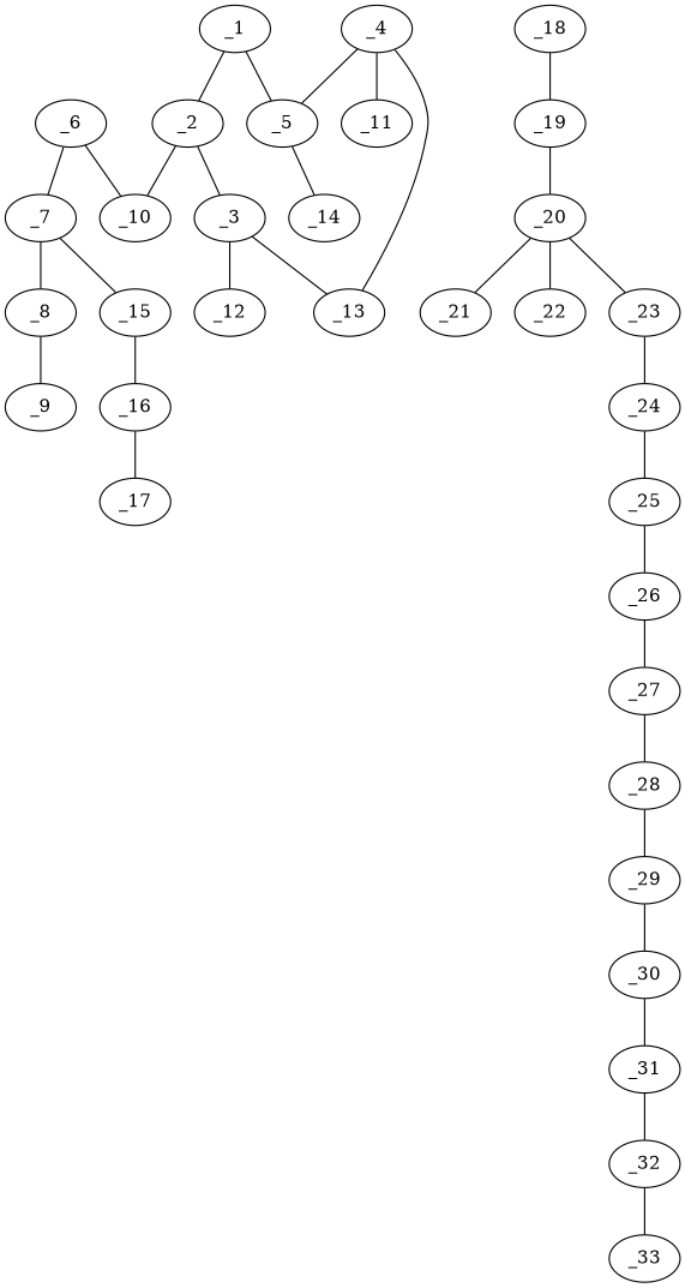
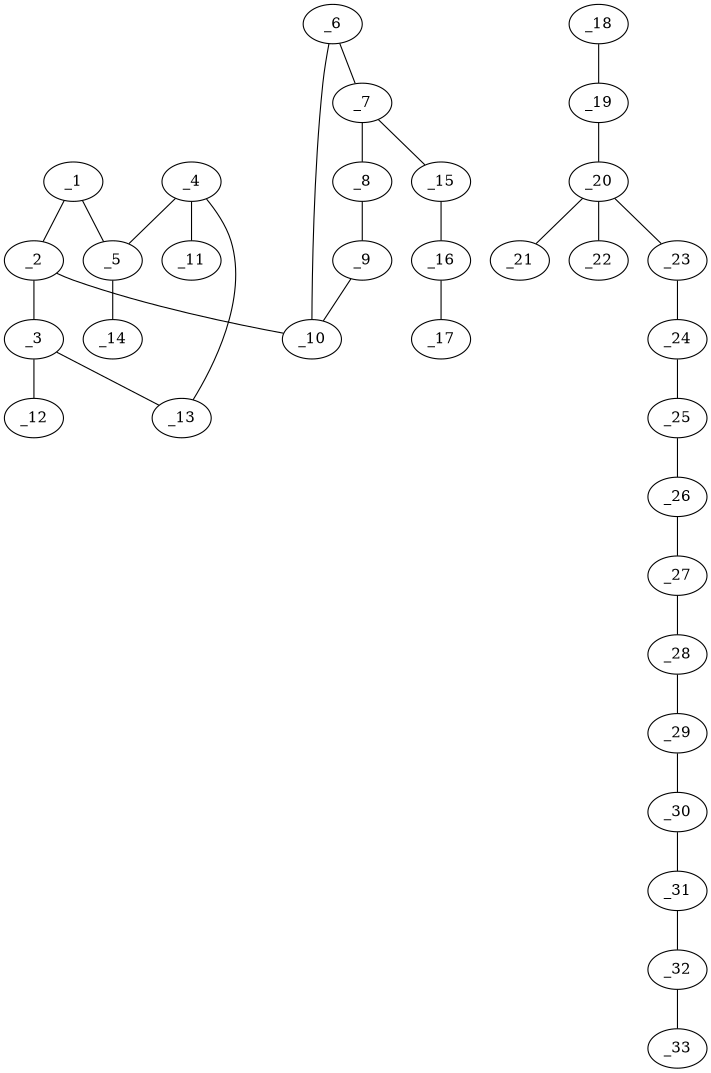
  graph {
    node [charge=0 chem=1 symbol="C  " x=14.1639 y=-3.1397]
    edge [valence=1]
    _1 [x=15.0299]
    _2 [chem=4 symbol="N  " y=-2.6397]
    _5 [x=15.0299 y=-4.1397]
    _3 [x=13.2979]
    _10 [y=-1.6397]
    _14 [x=15.8959 y=-4.6397]
    _12 [chem=2 symbol="O  " x=12.4318 y=-2.6397]
    _13 [chem=4 symbol="N  " x=13.2979 y=-4.1397]
    _4 [y=-4.6397]
    _11 [chem=2 symbol="O  " y=-5.6397]
    _6 [x=14.9729 y=-1.0519]
    _7 [x=14.6639 y=-0.1008]
    _8 [x=13.6639 y=-0.1008]
    _15 [chem=4 symbol="N  " x=15.2517 y=0.7082]
    _9 [chem=2 symbol="O  " x=13.3549 y=-1.0519]
    _16 [charge=1 chem=4 symbol="N  " x=16.2462 y=0.6037]
    _18 [x=13.0761 y=0.7082]
    _19 [chem=2 symbol="O  " x=12.0816 y=0.6037]
    _17 [charge=-1 chem=4 symbol="N  " x=17.2407 y=0.4991]
    _20 [x=11.4938 y=1.4127]
    _21 [chem=2 symbol="O  " x=11.9006 y=2.3262]
    _22 [x=10.4993 y=1.3082]
    _23 [x=9.9115 y=2.1172]
    _24 [chem=2 symbol="O  " x=8.917 y=2.0127]
    _25 [x=8.3292 y=2.8217]
    _26 [x=7.3347 y=2.7172]
    _27 [x=6.7469 y=3.5262]
    _28 [x=5.7524 y=3.4217]
    _29 [x=5.1646 y=4.2307]
    _30 [x=4.1701 y=4.1261]
    _31 [x=3.5823 y=4.9352]
    _32 [x=2.5878 y=4.8306]
    _33 [chem=7 symbol="Cl " x=2 y=5.6397]
    _1 -- _2
    _1 -- _5 [valence=2]
    _2 -- _3
    _2 -- _10
    _5 -- _14
    _3 -- _12 [valence=2]
    _3 -- _13
    _4 -- _5
    _4 -- _13
    _4 -- _11 [valence=2]
    _6 -- _10
    _6 -- _7
    _7 -- _8
    _7 -- _15
    _8 -- _9
    _15 -- _16 [valence=2]
+   _9 -- _10
    _16 -- _17 [valence=2]
    _18 -- _19
    _19 -- _20
    _20 -- _21 [valence=2]
    _20 -- _22
    _20 -- _23
    _23 -- _24
    _24 -- _25
    _25 -- _26
    _26 -- _27
    _27 -- _28
    _28 -- _29
    _29 -- _30
    _30 -- _31
    _31 -- _32
    _32 -- _33
  }
